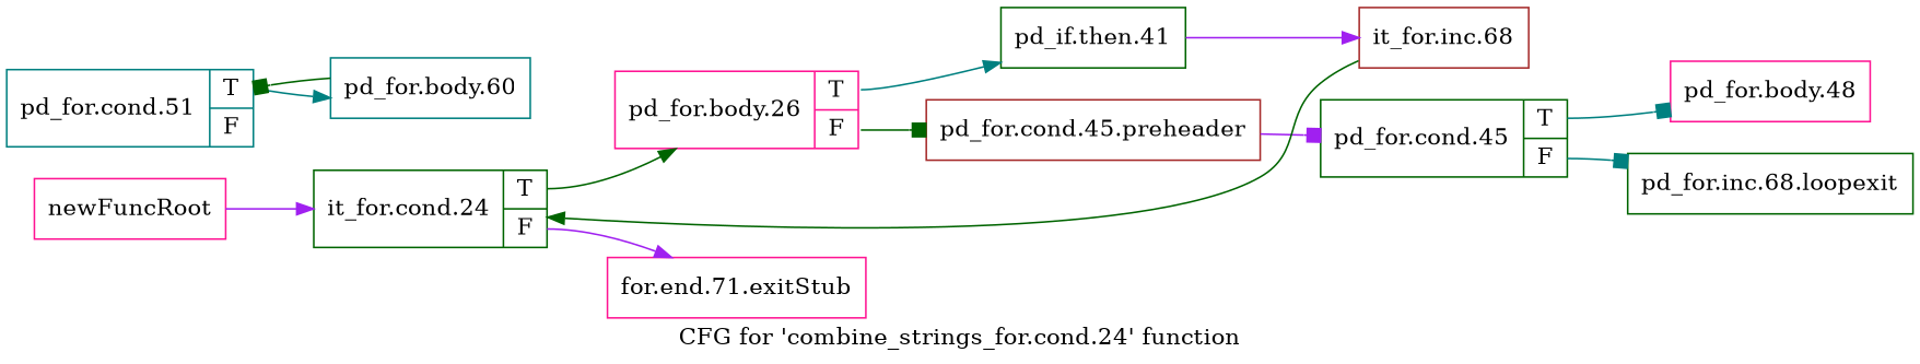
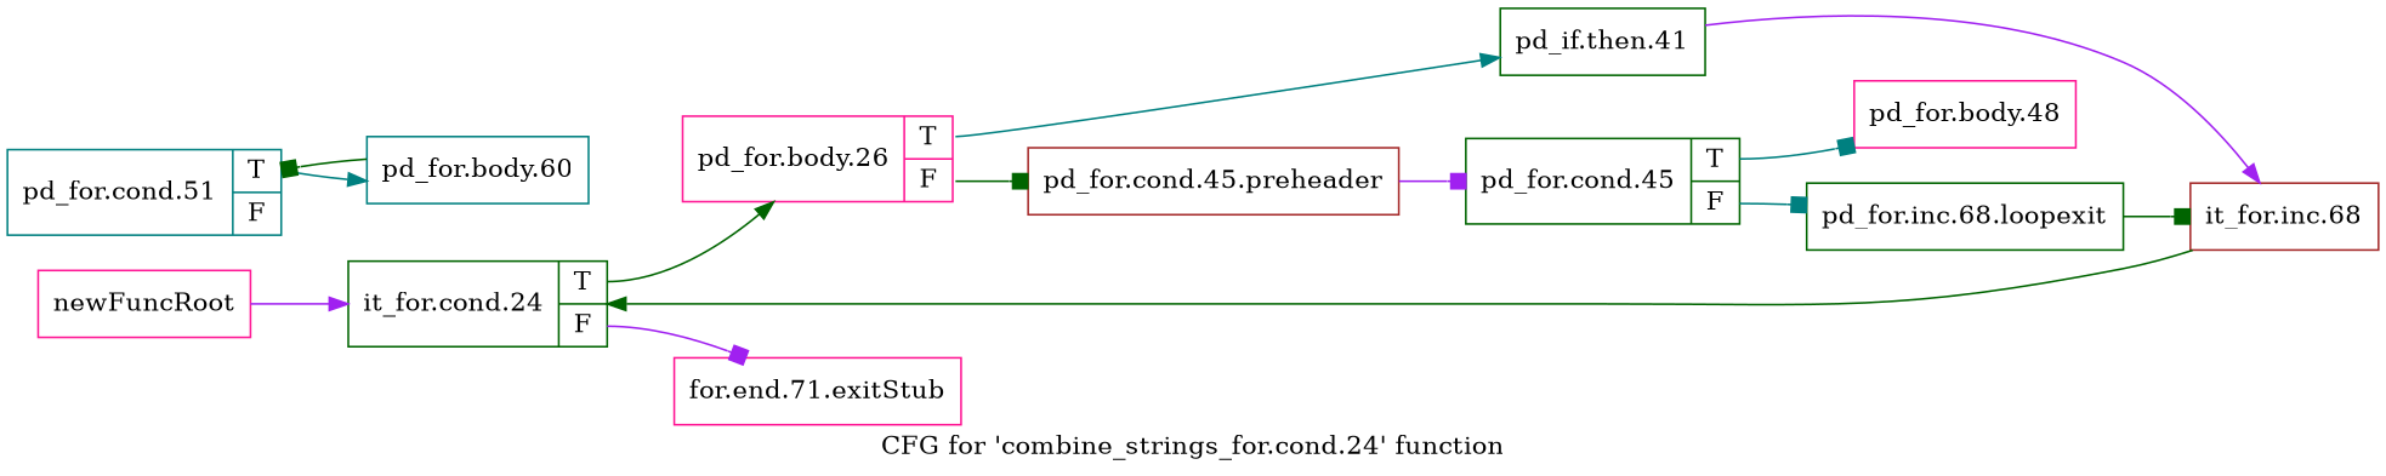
  digraph {
    label="CFG for 'combine_strings_for.cond.24' function"
    rankdir=LR
    node [color=deeppink shape=record]
    edge [arrowhead=box color=darkgreen]
    n1 [label="{newFuncRoot}"]
    n2 [color=darkgreen label="{it_for.cond.24|{<s0>T|<s1>F}}"]
    n3 [label="{for.end.71.exitStub}"]
    n4 [label="{pd_for.body.26|{<s0>T|<s1>F}}"]
    n5 [color=darkgreen label="{pd_if.then.41}"]
    n6 [color=brown label="{pd_for.cond.45.preheader}"]
    n7 [color=brown label="{it_for.inc.68}"]
    n8 [color=darkgreen label="{pd_for.cond.45|{<s0>T|<s1>F}}"]
    n9 [label="{pd_for.body.48}"]
    n10 [color=darkgreen label="{pd_for.inc.68.loopexit}"]
    n11 [color=teal label="{pd_for.cond.51|{<s0>T|<s1>F}}"]
    n12 [color=teal label="{pd_for.body.60}"]
    n1 -> n2 [arrowhead=normal color=purple]
-   n2 -> n3 [arrowhead=normal color=purple tailport=s1]
+   n2 -> n3 [color=purple tailport=s1]
    n2 -> n4 [arrowhead=normal tailport=s0]
    n4 -> n5 [arrowhead=normal color=teal tailport=s0]
    n4 -> n6 [tailport=s1]
    n5 -> n7 [arrowhead=normal color=purple]
    n6 -> n8 [color=purple]
    n7 -> n2 [arrowhead=normal]
    n8 -> n9 [color=teal tailport=s0]
    n8 -> n10 [color=teal tailport=s1]
+   n10 -> n7
    n11 -> n12 [arrowhead=normal color=teal tailport=s0]
    n12 -> n11
  }
